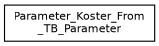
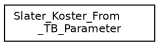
  digraph {
    rankdir=TB
-   n1 [color=black fillcolor=white fontname=Helvetica fontsize=10 height=0.2 label="Parameter_Koster_From\l_TB_Parameter" shape=record style=filled width=0.4]
+   n1 [color=black fillcolor=white fontname=Helvetica fontsize=10 height=0.2 label="Slater_Koster_From\l_TB_Parameter" shape=record style=filled width=0.4]
  }
